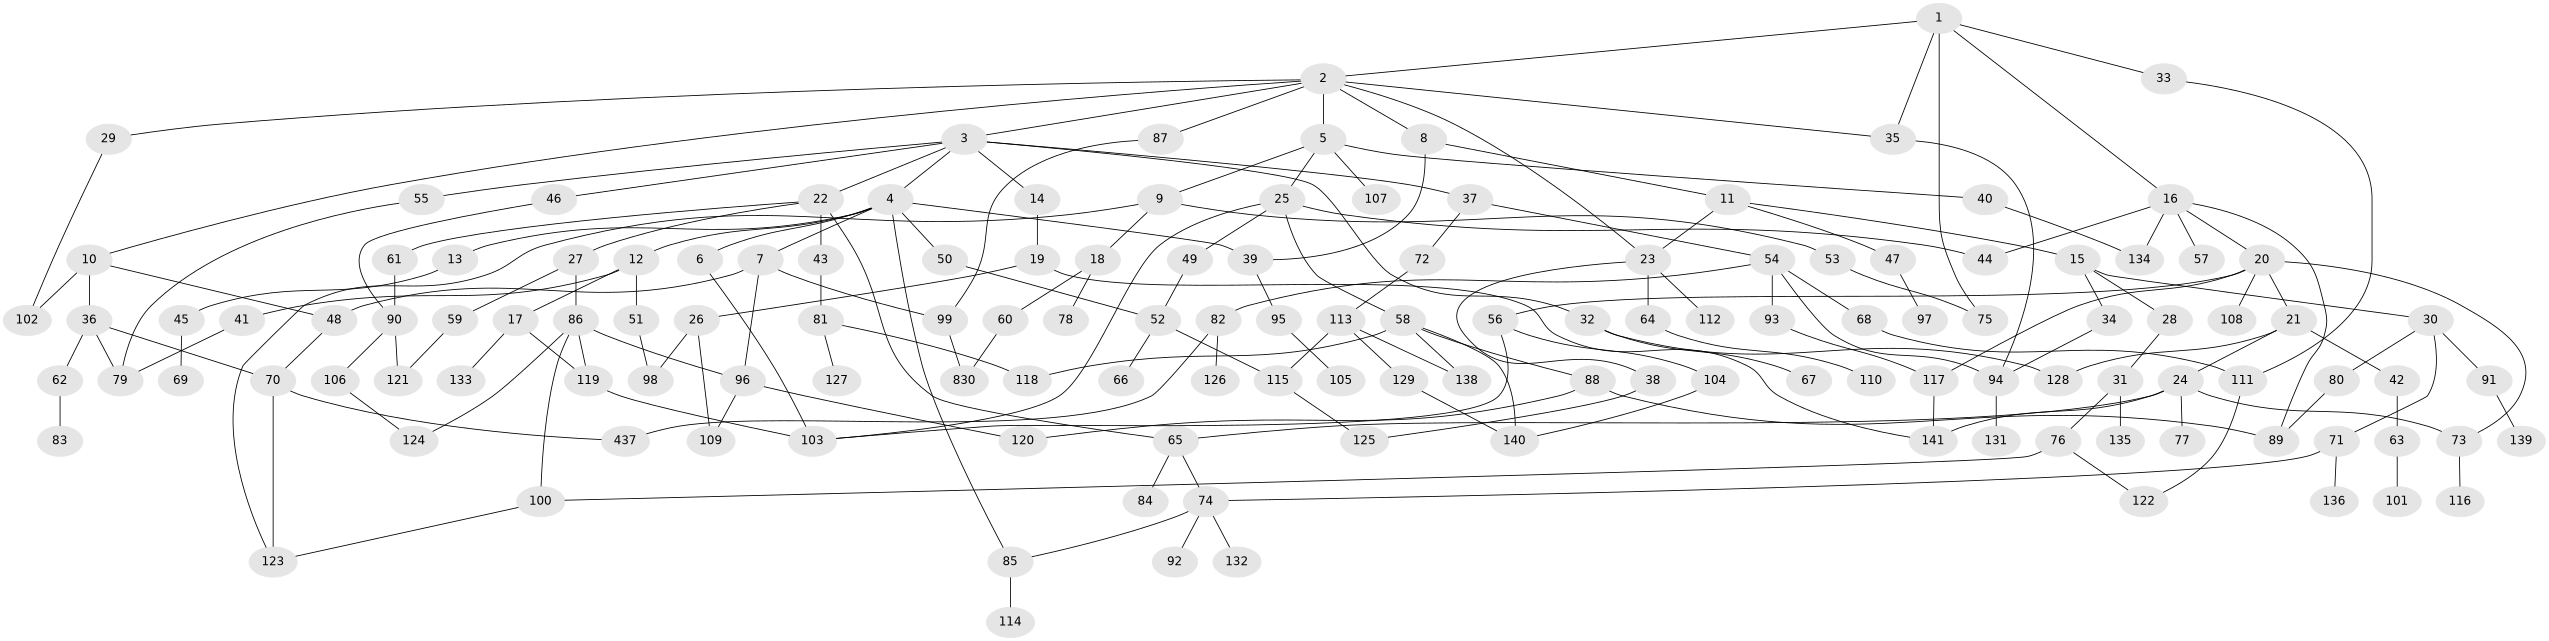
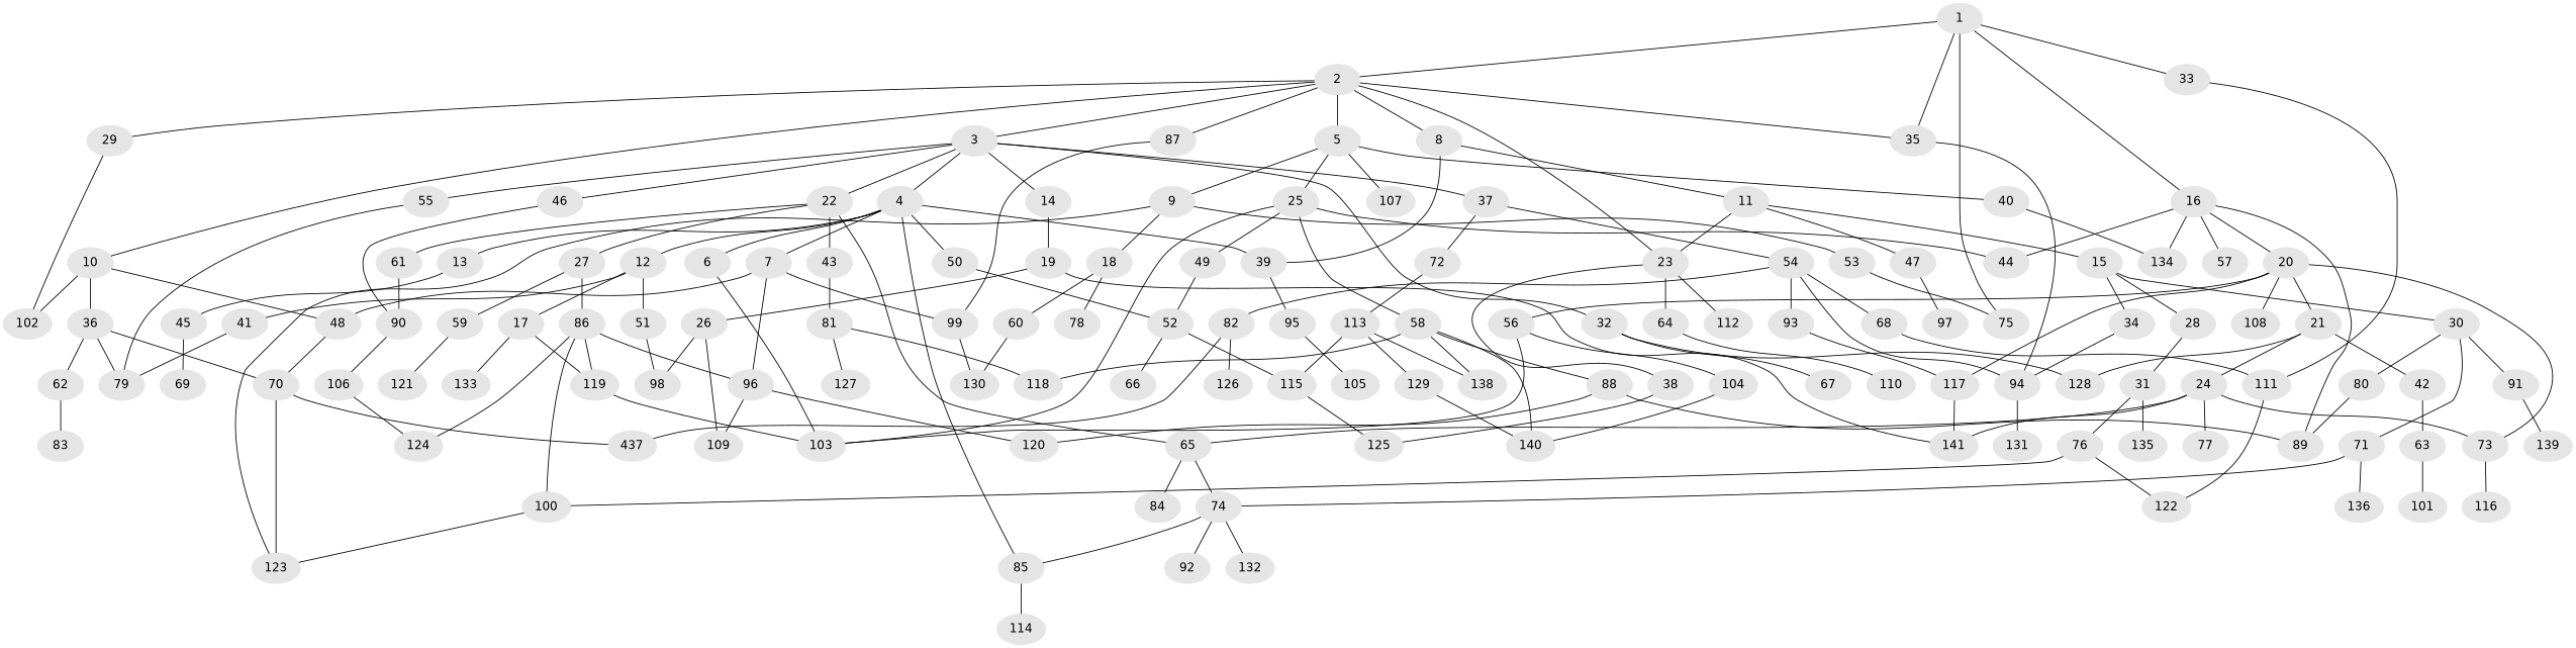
  graph {
    fontname="DejaVu Sans"
    node [color=gray90 fontname="DejaVu Sans" style=filled]
    edge [fontname="DejaVu Sans"]
    1
    2
    16
    33
    35
    75
    10
    3
    5
    8
    23
    29
    87
    48
    36
    102
    20
    44
    57
    89
    134
    111
    94
    4
    14
    22
    32
    37
    46
    55
    9
    25
    40
    107
    39
    11
    38
    64
    112
    99
    6
    7
    12
    13
    50
    85
    19
    27
    43
    61
    65
    128
    67
    54
    72
    90
    79
    103
    96
    17
    41
    51
    45
    95
    52
    114
    18
    53
    123
    49
    58
    70
    109
    120
-   130 [label=830]
+   130
    15
    47
    60
    78
    62
    28
    30
    34
    97
    119
    133
    98
    69
    26
    141
    31
    71
    80
    91
    21
    56
    73
    108
    117
    24
    42
    104
    116
    77
    63
    59
    86
    81
    74
    84
    125
    110
    140
    88
    118
    138
    121
    100
    124
    76
    135
    136
    139
    122
    131
    83
    n127 [label=437]
    68
    82
    93
    113
    105
    101
    127
    106
    66
    115
    126
    92
    132
    129
    1 -- 2
    1 -- 16
    1 -- 33
    1 -- 35
    1 -- 75
    2 -- 35
    2 -- 10
    2 -- 3
    2 -- 5
    2 -- 8
    2 -- 23
    2 -- 29
    2 -- 87
    16 -- 20
    16 -- 44
    16 -- 57
    16 -- 89
    16 -- 134
    33 -- 111
    35 -- 94
    10 -- 48
    10 -- 36
    10 -- 102
    3 -- 4
    3 -- 14
    3 -- 22
    3 -- 32
    3 -- 37
    3 -- 46
    3 -- 55
    5 -- 9
    5 -- 25
    5 -- 40
    5 -- 107
    8 -- 39
    8 -- 11
    23 -- 38
    23 -- 64
    23 -- 112
    29 -- 102
    87 -- 99
    48 -- 70
    36 -- 79
    36 -- 70
    36 -- 62
    20 -- 21
    20 -- 56
    20 -- 73
    20 -- 108
    20 -- 117
    111 -- 122
    94 -- 131
    4 -- 39
    4 -- 6
    4 -- 7
    4 -- 12
    4 -- 13
    4 -- 50
    4 -- 85
    14 -- 19
    22 -- 27
    22 -- 43
    22 -- 61
    22 -- 65
    32 -- 128
    32 -- 67
    37 -- 54
    37 -- 72
    46 -- 90
    55 -- 79
    9 -- 18
    9 -- 53
    9 -- 123
    25 -- 44
    25 -- 103
    25 -- 49
    25 -- 58
    40 -- 134
    39 -- 95
    11 -- 23
    11 -- 15
    11 -- 47
    38 -- 125
    64 -- 110
    99 -- 130
    6 -- 103
    7 -- 48
    7 -- 99
    7 -- 96
    12 -- 17
    12 -- 41
    12 -- 51
    13 -- 45
    50 -- 52
    85 -- 114
    19 -- 26
    19 -- 141
    27 -- 59
    27 -- 86
    43 -- 81
    61 -- 90
    65 -- 74
    65 -- 84
    54 -- 94
    54 -- 68
    54 -- 82
    54 -- 93
    72 -- 113
-   90 -- 121
    90 -- 106
    96 -- 109
    96 -- 120
    17 -- 119
    17 -- 133
    41 -- 79
    51 -- 98
    45 -- 69
    95 -- 105
    52 -- 66
    52 -- 115
    18 -- 60
    18 -- 78
    53 -- 75
    49 -- 52
    58 -- 140
    58 -- 88
    58 -- 118
    58 -- 138
    70 -- 123
    70 -- n127
    15 -- 28
    15 -- 30
    15 -- 34
    47 -- 97
    60 -- 130
    62 -- 83
    28 -- 31
    30 -- 71
    30 -- 80
    30 -- 91
    34 -- 94
    119 -- 103
    26 -- 109
    26 -- 98
    31 -- 76
    31 -- 135
    71 -- 74
    71 -- 136
    80 -- 89
    91 -- 139
    21 -- 128
    21 -- 24
    21 -- 42
    56 -- 103
    56 -- 104
    73 -- 116
    117 -- 141
    24 -- 65
    24 -- 141
    24 -- 73
    24 -- 77
    42 -- 63
    104 -- 140
    63 -- 101
    59 -- 121
    86 -- 96
    86 -- 119
    86 -- 100
    86 -- 124
    81 -- 118
    81 -- 127
    74 -- 85
    74 -- 92
    74 -- 132
    88 -- 89
    88 -- 120
    100 -- 123
    76 -- 100
    76 -- 122
    68 -- 111
    82 -- n127
    82 -- 126
    93 -- 117
    113 -- 138
    113 -- 115
    113 -- 129
    106 -- 124
    115 -- 125
    129 -- 140
  }
